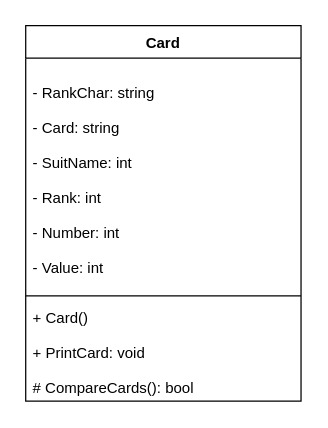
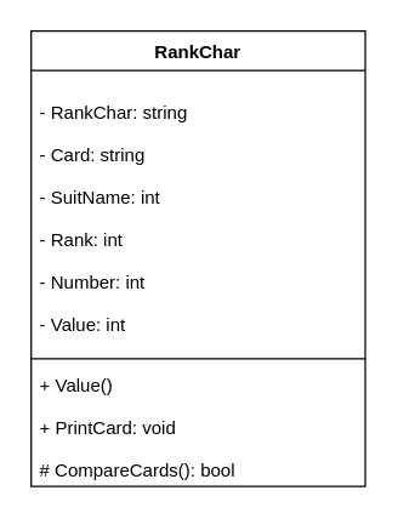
  <mxCell id="0" />
  <mxCell id="1" parent="0" />
- <mxCell id="2" value="Card" parent="1" vertex="1" style="swimlane;fontStyle=1;align=center;verticalAlign=top;childLayout=stackLayout;horizontal=1;startSize=26;horizontalStack=0;resizeParent=1;resizeParentMax=0;resizeLast=0;collapsible=1;marginBottom=0;"><mxGeometry as="geometry" y="20" x="20" width="220" height="300" /></mxCell>
+ <mxCell id="2" value="RankChar" parent="1" vertex="1" style="swimlane;fontStyle=1;align=center;verticalAlign=top;childLayout=stackLayout;horizontal=1;startSize=26;horizontalStack=0;resizeParent=1;resizeParentMax=0;resizeLast=0;collapsible=1;marginBottom=0;"><mxGeometry as="geometry" y="20" x="20" width="220" height="300" /></mxCell>
  <mxCell id="3" value="&#10;- RankChar: string&#10;&#10;- Card: string&#10;&#10;- SuitName: int&#10;&#10;- Rank: int&#10;&#10;- Number: int&#10;&#10;- Value: int&#10; " parent="2" vertex="1" style="text;strokeColor=none;fillColor=none;align=left;verticalAlign=top;spacingLeft=4;spacingRight=4;overflow=hidden;rotatable=0;points=[[0,0.5],[1,0.5]];portConstraint=eastwest;"><mxGeometry as="geometry" y="26" width="220" height="186" /></mxCell>
  <mxCell id="4" value="" parent="2" vertex="1" style="line;strokeWidth=1;fillColor=none;align=left;verticalAlign=middle;spacingTop=-1;spacingLeft=3;spacingRight=3;rotatable=0;labelPosition=right;points=[];portConstraint=eastwest;"><mxGeometry as="geometry" y="212" width="220" height="8" /></mxCell>
- <mxCell id="5" value="+ Card()&#10;&#10;+ PrintCard: void&#10;&#10;# CompareCards(): bool" parent="2" vertex="1" style="text;strokeColor=none;fillColor=none;align=left;verticalAlign=top;spacingLeft=4;spacingRight=4;overflow=hidden;rotatable=0;points=[[0,0.5],[1,0.5]];portConstraint=eastwest;"><mxGeometry as="geometry" y="220" width="220" height="80" /></mxCell>
+ <mxCell id="5" value="+ Value()&#10;&#10;+ PrintCard: void&#10;&#10;# CompareCards(): bool" parent="2" vertex="1" style="text;strokeColor=none;fillColor=none;align=left;verticalAlign=top;spacingLeft=4;spacingRight=4;overflow=hidden;rotatable=0;points=[[0,0.5],[1,0.5]];portConstraint=eastwest;"><mxGeometry as="geometry" y="220" width="220" height="80" /></mxCell>
